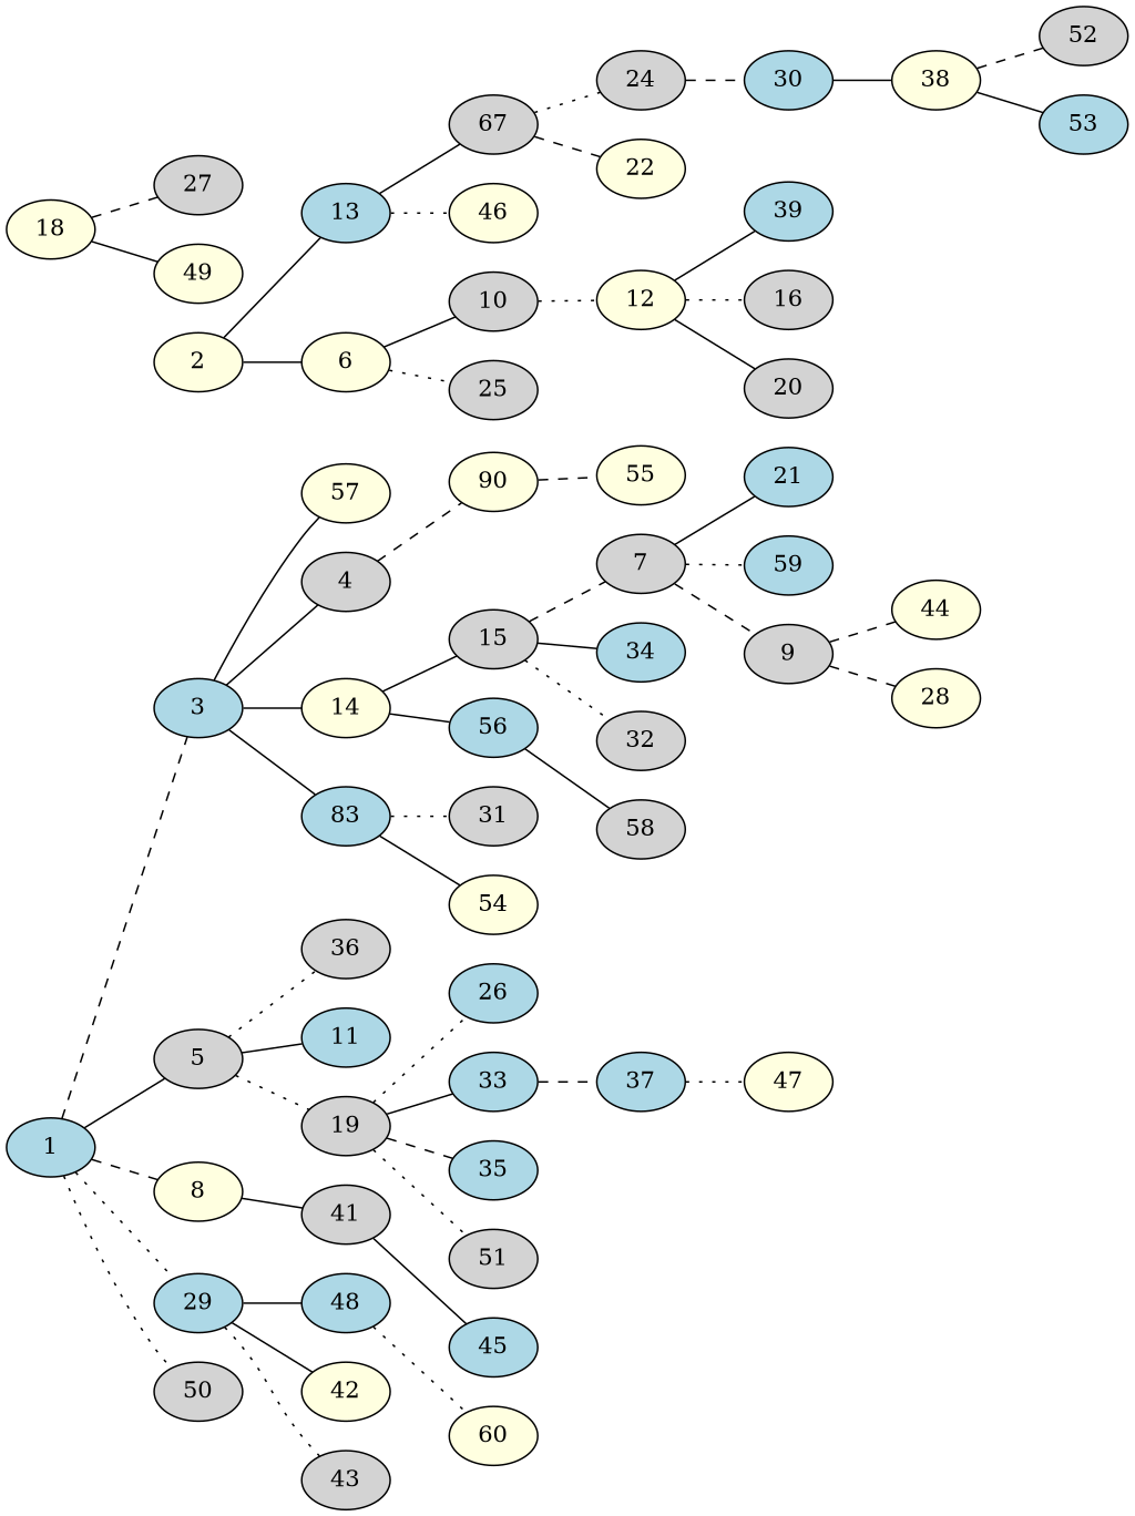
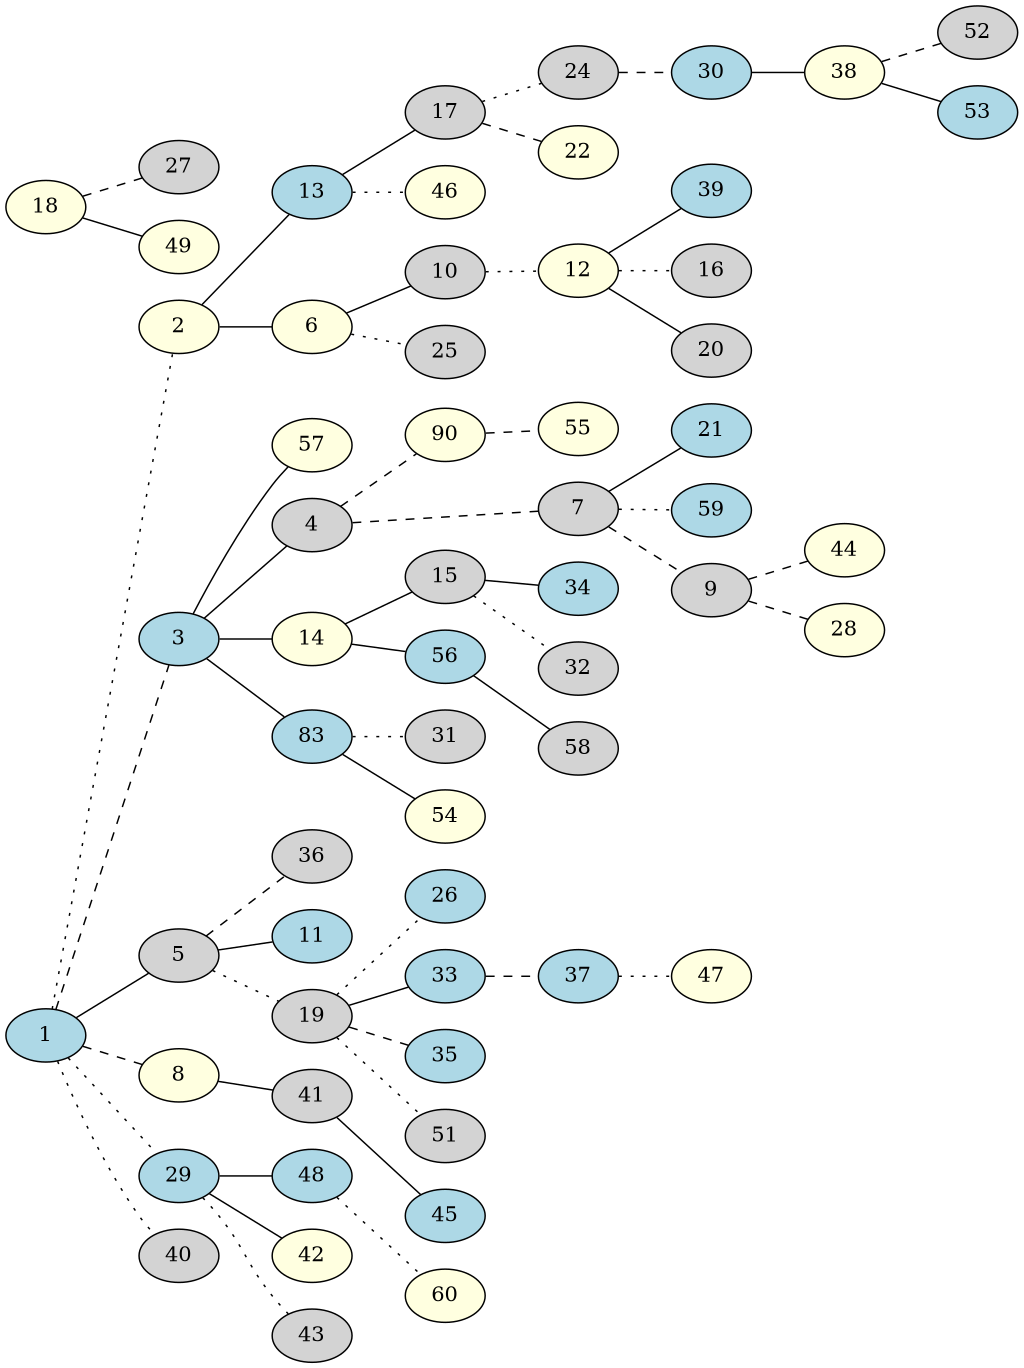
  graph {
    rankdir=LR
    node [fillcolor=lightgrey style=filled]
    edge [style=solid]
    1 [fillcolor=lightblue]
    2 [fillcolor=lightyellow]
    3 [fillcolor=lightblue]
    5
    8 [fillcolor=lightyellow]
    29 [fillcolor=lightblue]
-   50
+   50 [label=40]
    6 [fillcolor=lightyellow]
    13 [fillcolor=lightblue]
    4
    14 [fillcolor=lightyellow]
    n12 [fillcolor=lightblue label=83]
    57 [fillcolor=lightyellow]
    11 [fillcolor=lightblue]
    19
    36
    41
    42 [fillcolor=lightyellow]
    43
    48 [fillcolor=lightblue]
    10
    25
-   17 [label=67]
+   17
    46 [fillcolor=lightyellow]
    7
    n26 [fillcolor=lightyellow label=90]
    15
    56 [fillcolor=lightblue]
    31
    54 [fillcolor=lightyellow]
    26 [fillcolor=lightblue]
    33 [fillcolor=lightblue]
    35 [fillcolor=lightblue]
    51
    18 [fillcolor=lightyellow]
    27
    49 [fillcolor=lightyellow]
    45 [fillcolor=lightblue]
    60 [fillcolor=lightyellow]
    12 [fillcolor=lightyellow]
    22 [fillcolor=lightyellow]
    24
    9
    21 [fillcolor=lightblue]
    59 [fillcolor=lightblue]
    55 [fillcolor=lightyellow]
    32
    34 [fillcolor=lightblue]
    58
    28 [fillcolor=lightyellow]
    44 [fillcolor=lightyellow]
    37 [fillcolor=lightblue]
    16
    20
    39 [fillcolor=lightblue]
    30 [fillcolor=lightblue]
    38 [fillcolor=lightyellow]
    47 [fillcolor=lightyellow]
    52
    53 [fillcolor=lightblue]
+   1 -- 2 [style=dotted]
    1 -- 3 [style=dashed]
    1 -- 5
    1 -- 8 [style=dashed]
    1 -- 29 [style=dotted]
    1 -- 50 [style=dotted]
    2 -- 6
    2 -- 13
    3 -- 4
    3 -- 14
    3 -- n12
    3 -- 57
    5 -- 11
    5 -- 19 [style=dotted]
-   5 -- 36 [style=dotted]
+   5 -- 36 [style=dashed]
    8 -- 41
    29 -- 42
    29 -- 43 [style=dotted]
    29 -- 48
    6 -- 10
    6 -- 25 [style=dotted]
    13 -- 17
    13 -- 46 [style=dotted]
-   15 -- 7 [style=dashed]
+   4 -- 7 [style=dashed]
    4 -- n26 [style=dashed]
    14 -- 15
    14 -- 56
    n12 -- 31 [style=dotted]
    n12 -- 54
    19 -- 26 [style=dotted]
    19 -- 33
    19 -- 35 [style=dashed]
    19 -- 51 [style=dotted]
    41 -- 45
    48 -- 60 [style=dotted]
    10 -- 12 [style=dotted]
    17 -- 22 [style=dashed]
    17 -- 24 [style=dotted]
    7 -- 9 [style=dashed]
    7 -- 21
    7 -- 59 [style=dotted]
    n26 -- 55 [style=dashed]
    15 -- 32 [style=dotted]
    15 -- 34
    56 -- 58
    33 -- 37 [style=dashed]
    18 -- 27 [style=dashed]
    18 -- 49
    12 -- 16 [style=dotted]
    12 -- 20
    12 -- 39
    24 -- 30 [style=dashed]
    9 -- 28 [style=dashed]
    9 -- 44 [style=dashed]
    37 -- 47 [style=dotted]
    30 -- 38
    38 -- 52 [style=dashed]
    38 -- 53
  }
